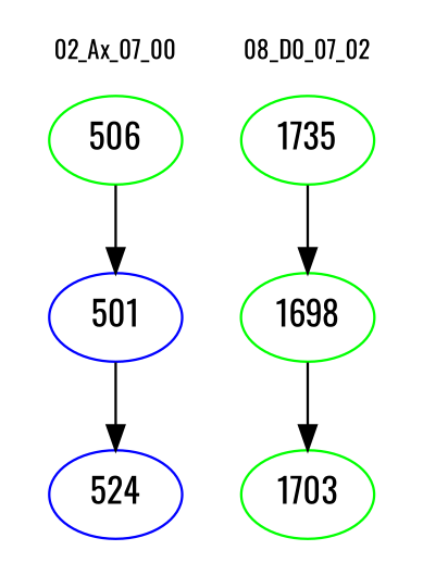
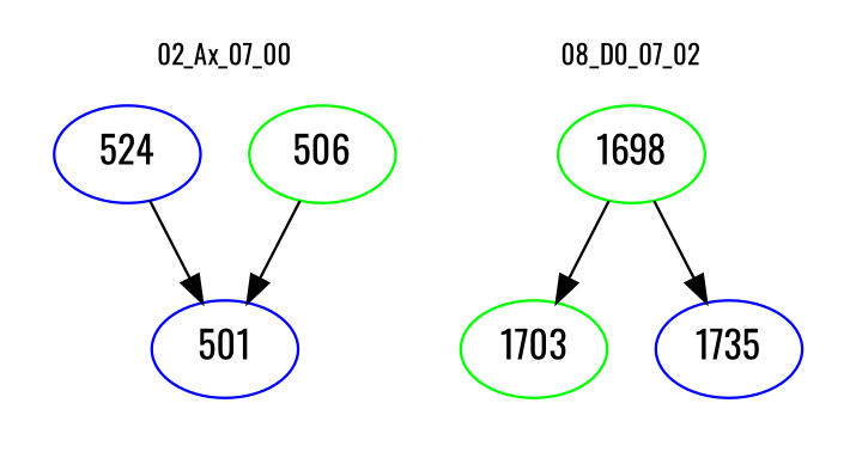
  digraph {
    fontname=Oswald
    node [color=green fontname=Oswald]
    edge [color=black fontname=Oswald]
    n1 [label=506]
    n2 [color=blue label=501]
    n3 [color=blue label=524]
    n4 [label=1703]
    n5 [label=1698]
-   n6 [label=1735]
+   n6 [color=blue label=1735]
    subgraph cluster_1 {
      color=white
      fontsize=10
      label="02_Ax_07_00"
      n1
      n2
      n3
    }
    subgraph cluster_2 {
      color=white
      fontsize=10
      label="08_D0_07_02"
      n4
      n5
      n6
    }
    n1 -> n2
-   n2 -> n3
+   n3 -> n2
    n5 -> n4
-   n6 -> n5
+   n5 -> n6
  }
